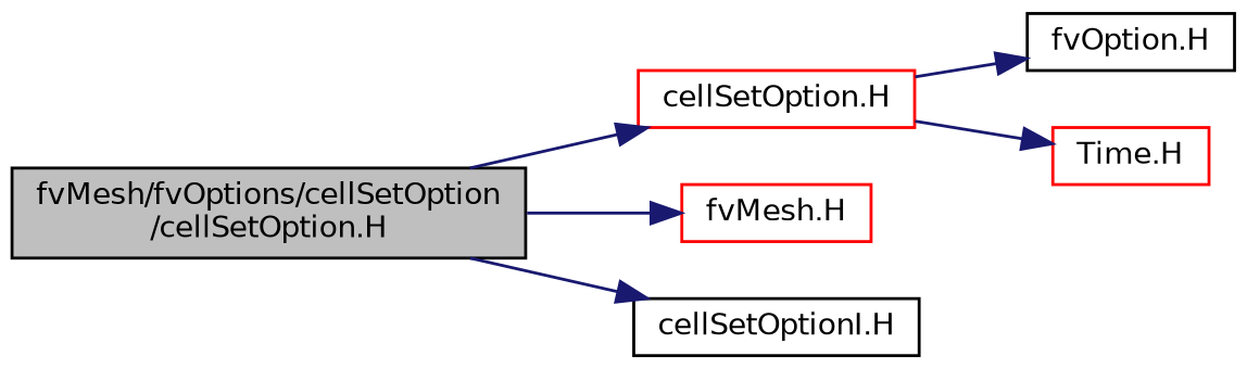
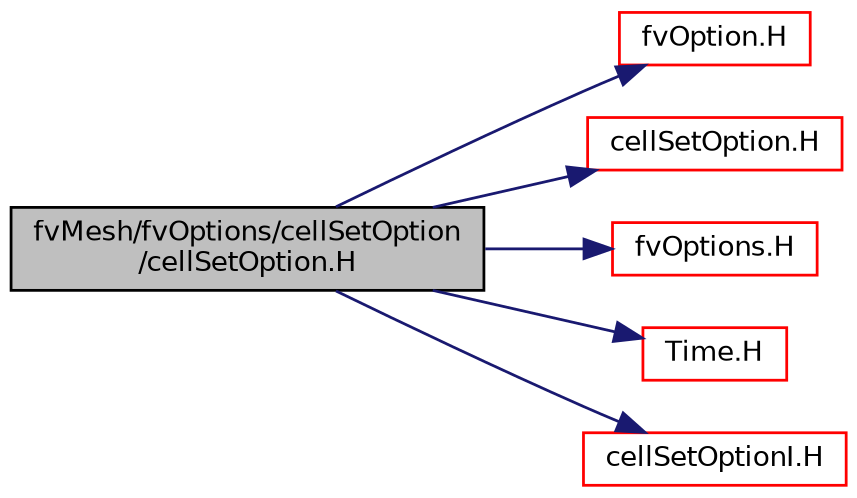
  digraph {
    rankdir=LR
    node [color=red fontname=Helvetica fontsize=10 shape=record]
    edge [color=midnightblue fontname=Helvetica fontsize=10 labelfontname=Helvetica labelfontsize=10 style=solid]
    n1 [color=black fillcolor=grey75 fontcolor=black height=0.2 label="fvMesh/fvOptions/cellSetOption\l/cellSetOption.H" style=filled width=0.4]
-   n2 [color=black height=0.2 label="fvOption.H" width=0.4]
+   n2 [height=0.2 label="fvOption.H" width=0.4]
    n3 [height=0.2 label="cellSetOption.H" width=0.4]
-   n4 [height=0.2 label="fvMesh.H" width=0.4]
+   n4 [height=0.2 label="fvOptions.H" width=0.4]
    n5 [height=0.2 label="Time.H" width=0.4]
-   n6 [color=black height=0.2 label="cellSetOptionI.H" width=0.4]
-   n3 -> n2
+   n6 [height=0.2 label="cellSetOptionI.H" width=0.4]
+   n1 -> n2
    n1 -> n3
    n1 -> n4
-   n3 -> n5
+   n1 -> n5
    n1 -> n6
  }
